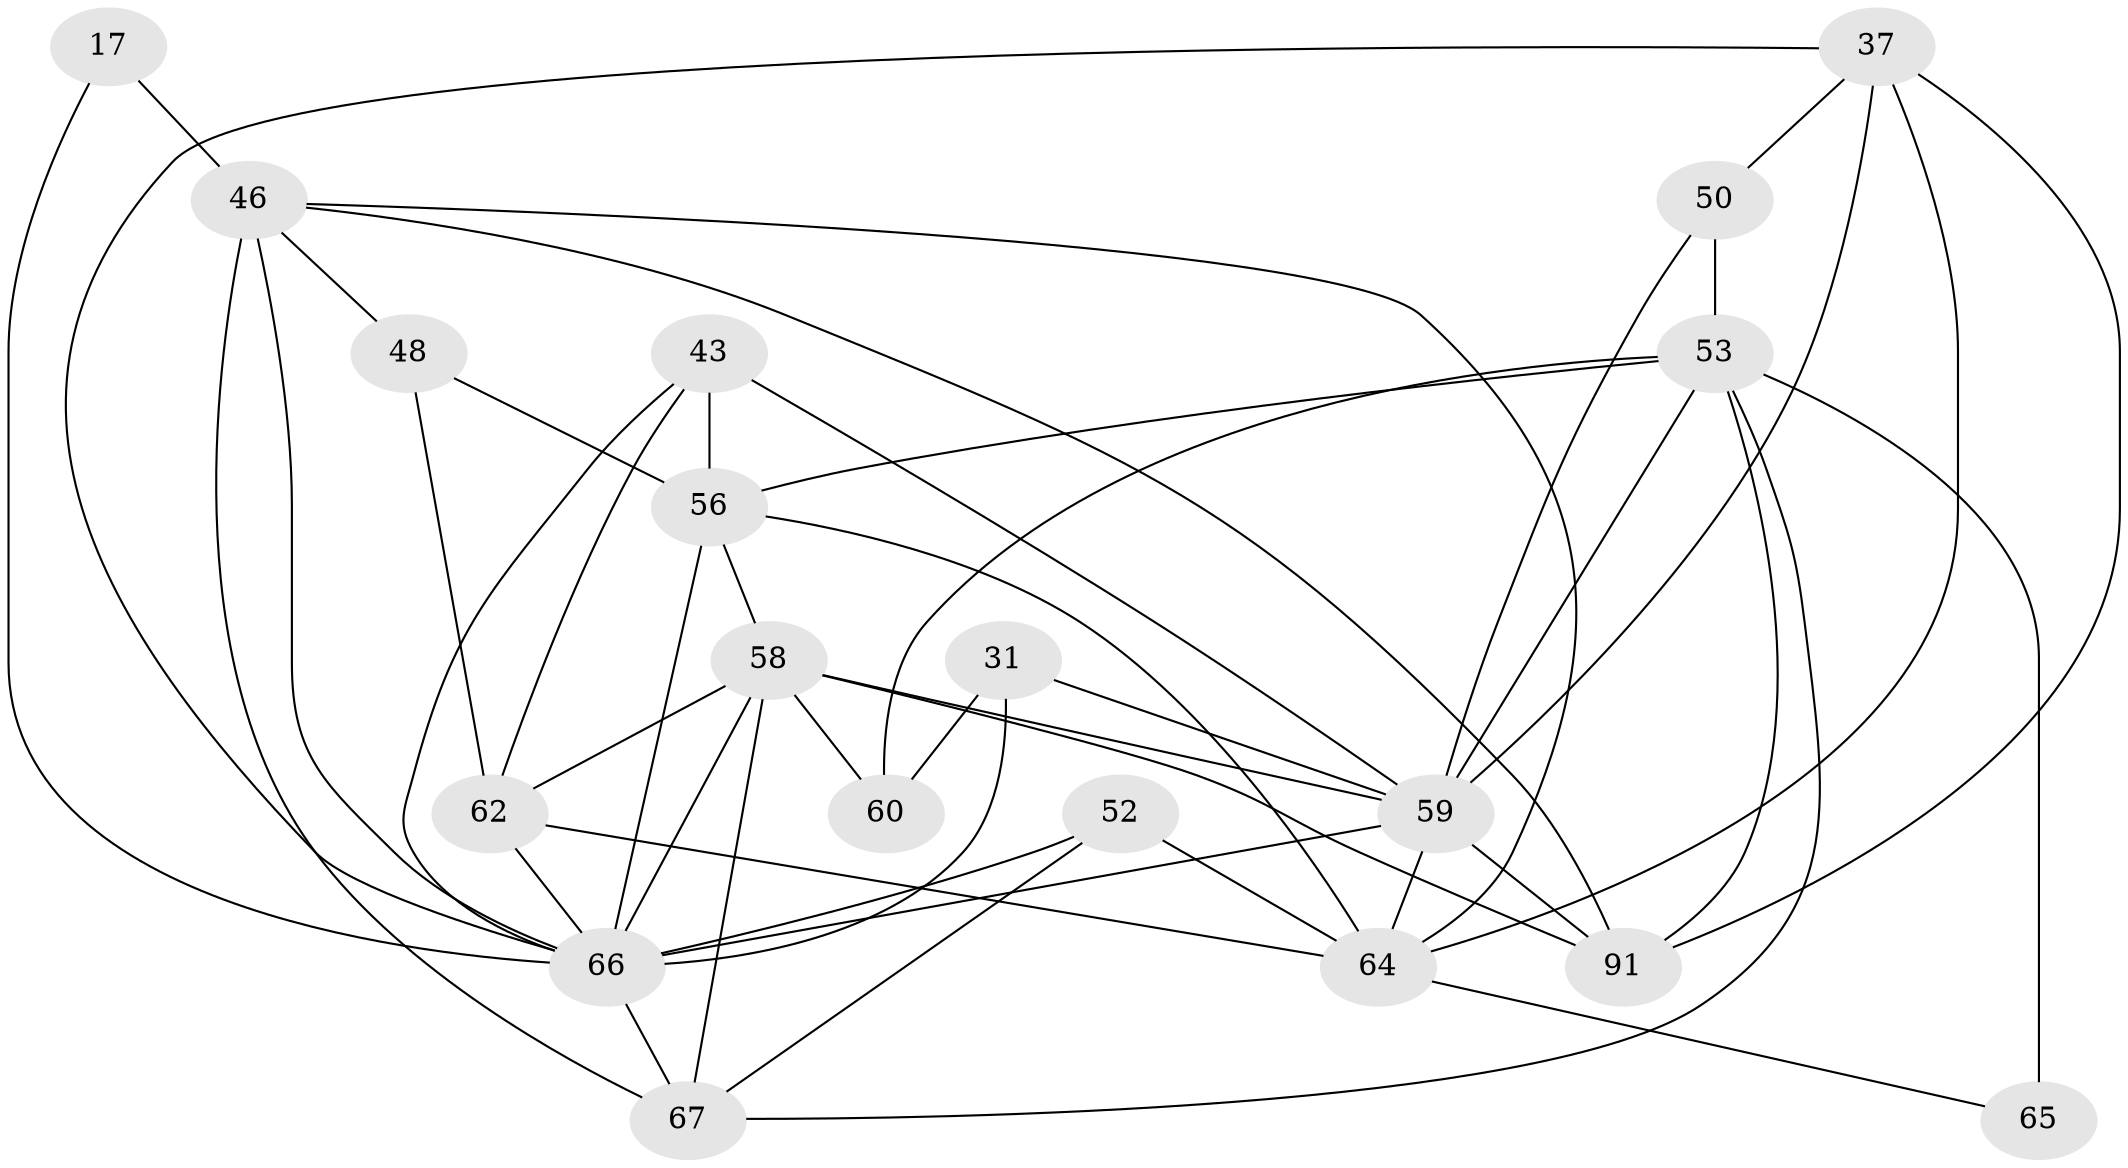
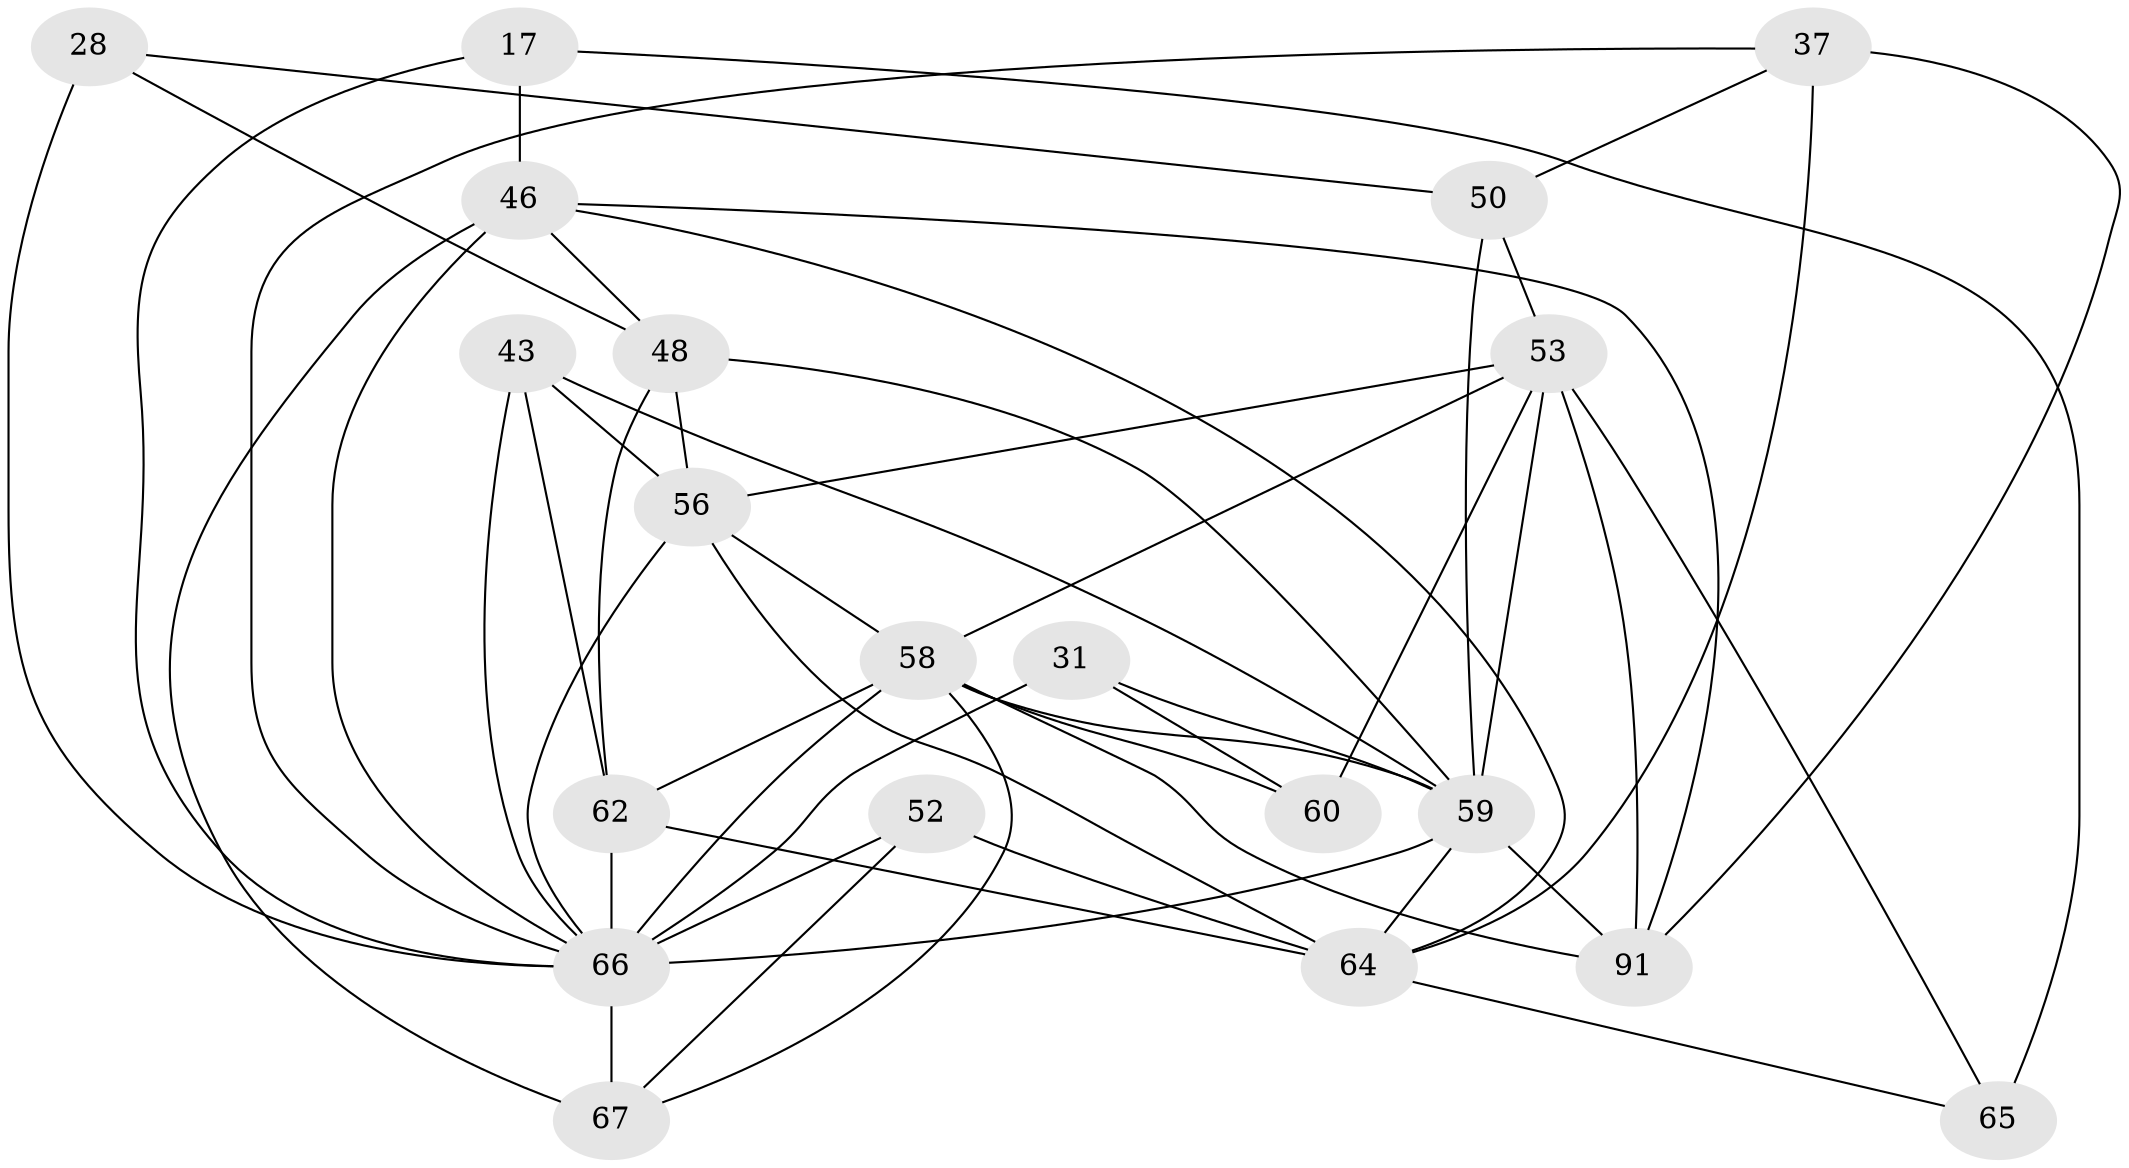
  graph {
    node [color=gray90 style=filled]
    17 [super="+3"]
    46 [super="+35+25"]
    65 [super="+11"]
    66 [super="+57+63+45"]
    48 [super="+13"]
    n6 [label=91 super="+40"]
    64 [super="+5+30"]
    67 [super="+44"]
    59 [super="+19+20+39+41"]
    56 [super="+10+29"]
    62 [super="+54"]
+   28
    50 [super="+16"]
    53 [super="+49+47+26"]
    31 [super="+27"]
    60
    37
    43 [super="+23"]
    58 [super="+1+42+55"]
    52
    17 -- 46 [weight=2]
+   17 -- 65 [weight=2]
    17 -- 66 [weight=2]
    46 -- 66
    46 -- 48
    46 -- n6 [weight=2]
    46 -- 64
    46 -- 67 [weight=3]
    66 -- 67 [weight=2]
-   37 -- 59
+   48 -- 59
    48 -- 56
    48 -- 62
    64 -- 65
    59 -- 66 [weight=2]
    59 -- n6 [weight=3]
    59 -- 64
    56 -- 66 [weight=2]
    56 -- 64
    56 -- 58
    62 -- 66 [weight=6]
    62 -- 64
+   28 -- 66
+   28 -- 48 [weight=2]
+   28 -- 50
    50 -- 59 [weight=2]
    50 -- 53 [weight=2]
    53 -- 65 [weight=3]
    53 -- n6
-   53 -- 67
+   53 -- 58
    53 -- 59
    53 -- 56
    53 -- 60
    31 -- 66 [weight=4]
    31 -- 59
    31 -- 60
    37 -- 66
    37 -- n6
    37 -- 64
    37 -- 50
    43 -- 66
    43 -- 59 [weight=2]
    43 -- 56 [weight=2]
    43 -- 62
    58 -- 66
    58 -- n6
    58 -- 67 [weight=3]
    58 -- 59 [weight=3]
    58 -- 62
    58 -- 60 [weight=2]
    52 -- 66
    52 -- 64 [weight=2]
    52 -- 67
  }
